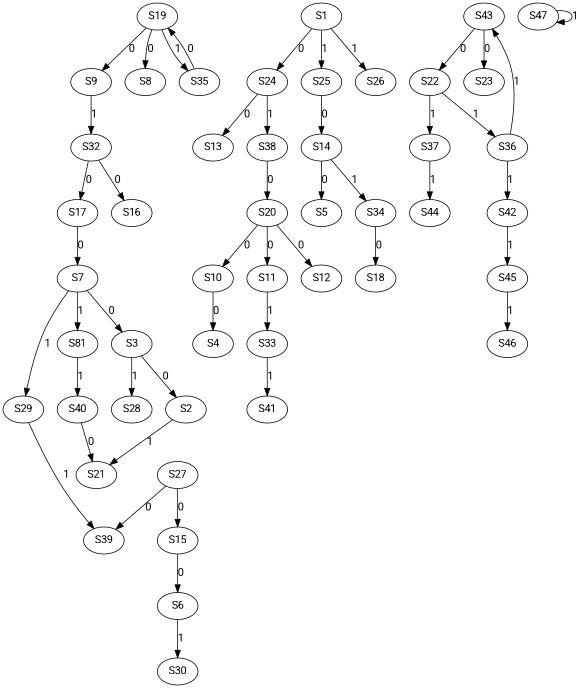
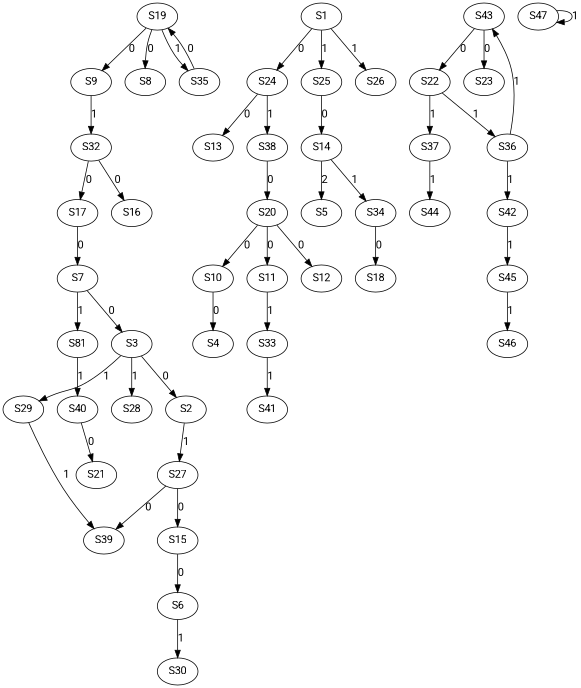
  strict digraph {
    fontname=Roboto
    node [fontname=Roboto]
    edge [fontname=Roboto]
    S3
    S2
    S28
    S29
    S27
    S39
    S15
    S7
    n9 [label=S81]
    S40
    S10
    S4
    S14
    S5
    S34
    S18
    S6
    S30
    S17
    S19
    S8
    S9
    S35
    S32
    S16
    S20
    S11
    S12
    S33
    S41
    S24
    S13
    S38
    S25
    S21
    S43
    S22
    S23
    S36
    S37
    S42
    S44
    S47
    S1
    S26
    S45
    S46
    S3 -> S2 [label=0]
    S3 -> S28 [label=1]
-   S7 -> S29 [label=1]
-   S2 -> S21 [label=1]
+   S3 -> S29 [label=1]
+   S2 -> S27 [label=1]
    S29 -> S39 [label=1]
    S27 -> S39 [label=0]
    S27 -> S15 [label=0]
    S15 -> S6 [label=0]
    S7 -> S3 [label=0]
    S7 -> n9 [label=1]
    n9 -> S40 [label=1]
    S40 -> S21 [label=0]
    S10 -> S4 [label=0]
-   S14 -> S5 [label=0]
+   S14 -> S5 [label=2]
    S14 -> S34 [label=1]
    S34 -> S18 [label=0]
    S6 -> S30 [label=1]
    S17 -> S7 [label=0]
    S19 -> S8 [label=0]
    S19 -> S9 [label=0]
    S19 -> S35 [label=1]
    S9 -> S32 [label=1]
    S35 -> S19 [label=0]
    S32 -> S17 [label=0]
    S32 -> S16 [label=0]
    S20 -> S10 [label=0]
    S20 -> S11 [label=0]
    S20 -> S12 [label=0]
    S11 -> S33 [label=1]
    S33 -> S41 [label=1]
    S24 -> S13 [label=0]
    S24 -> S38 [label=1]
    S38 -> S20 [label=0]
    S25 -> S14 [label=0]
    S43 -> S22 [label=0]
    S43 -> S23 [label=0]
    S22 -> S36 [label=1]
    S22 -> S37 [label=1]
    S36 -> S43 [label=1]
    S36 -> S42 [label=1]
    S37 -> S44 [label=1]
    S42 -> S45 [label=1]
    S47 -> S47 [label=1]
    S1 -> S24 [label=0]
    S1 -> S25 [label=1]
    S1 -> S26 [label=1]
    S45 -> S46 [label=1]
  }
